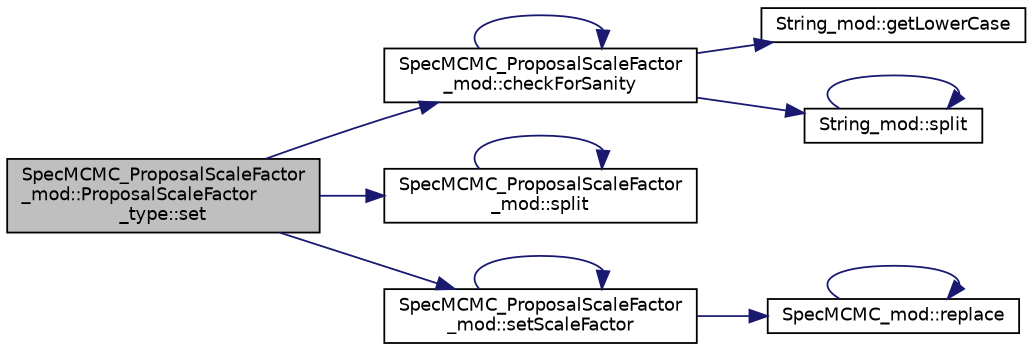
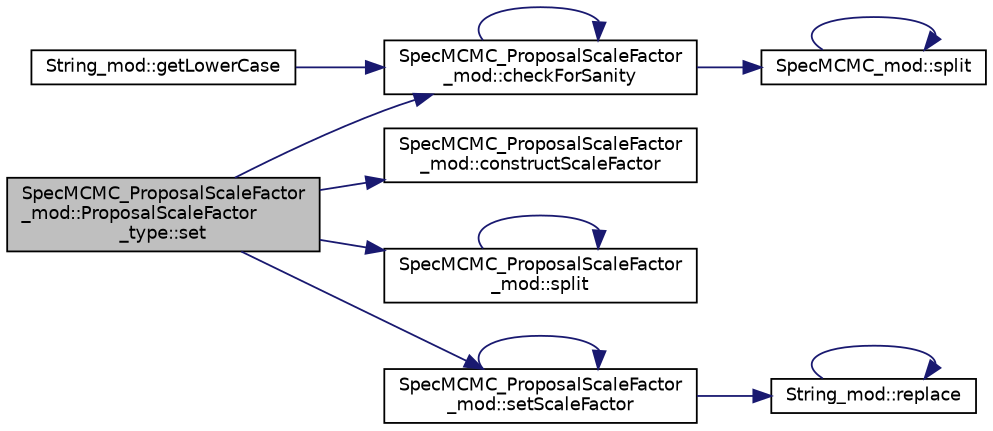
  digraph {
    rankdir=LR
    node [color=black fillcolor=white fontname=Helvetica fontsize=10 shape=record style=filled]
    edge [color=midnightblue fontname=Helvetica fontsize=10 labelfontname=Helvetica labelfontsize=10 style=solid]
    n1 [fillcolor=grey75 fontcolor=black height=0.2 label="SpecMCMC_ProposalScaleFactor\l_mod::ProposalScaleFactor\l_type::set" width=0.4]
    n2 [height=0.2 label="SpecMCMC_ProposalScaleFactor\l_mod::checkForSanity" width=0.4]
+   n3 [height=0.2 label="SpecMCMC_ProposalScaleFactor\l_mod::constructScaleFactor" width=0.4]
    n4 [height=0.2 label="SpecMCMC_ProposalScaleFactor\l_mod::split" width=0.4]
    n5 [height=0.2 label="SpecMCMC_ProposalScaleFactor\l_mod::setScaleFactor" width=0.4]
    n6 [height=0.2 label="String_mod::getLowerCase" width=0.4]
-   n7 [height=0.2 label="String_mod::split" width=0.4]
-   n8 [height=0.2 label="SpecMCMC_mod::replace" width=0.4]
+   n7 [height=0.2 label="SpecMCMC_mod::split" width=0.4]
+   n8 [height=0.2 label="String_mod::replace" width=0.4]
    n1 -> n2
+   n1 -> n3
    n1 -> n4
    n1 -> n5
    n2 -> n2
-   n2 -> n6
+   n6 -> n2
    n2 -> n7
    n4 -> n4
    n5 -> n5
    n5 -> n8
    n7 -> n7
    n8 -> n8
  }
